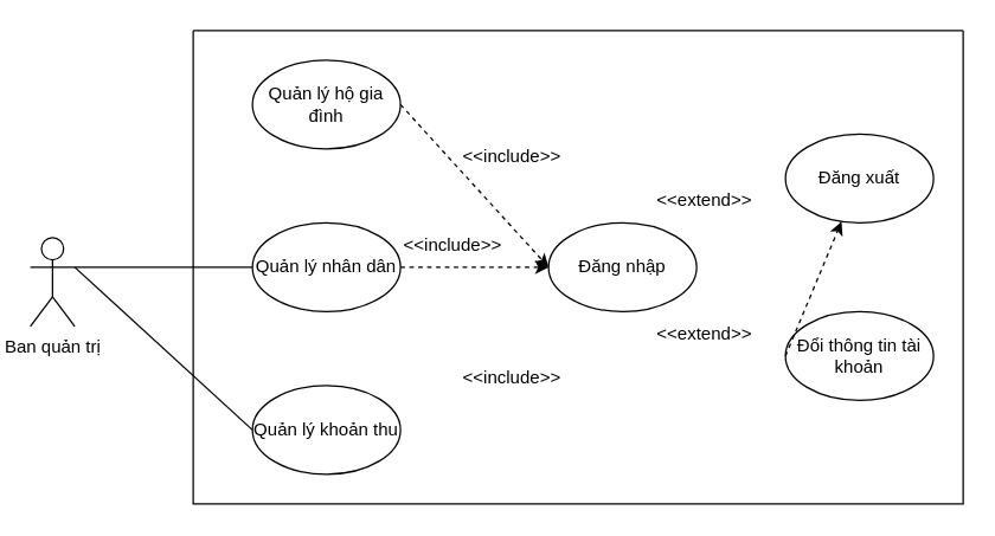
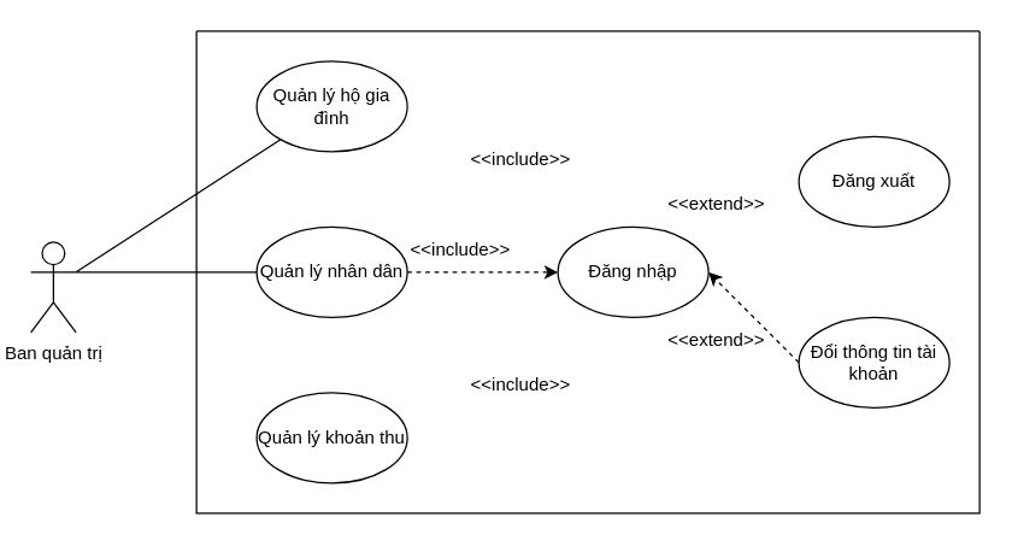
  <mxCell id="0" />
  <mxCell id="1" parent="0" />
  <mxCell id="2" value="Ban quản trị" style="shape=umlActor;verticalLabelPosition=bottom;verticalAlign=top;html=1;outlineConnect=0;" parent="1" vertex="1"><mxGeometry x="20" y="160" width="30" height="60" as="geometry" /></mxCell>
  <mxCell id="3" value="Quản lý nhân dân" style="ellipse;whiteSpace=wrap;html=1;" parent="1" vertex="1"><mxGeometry x="170" y="150" width="100" height="60" as="geometry" /></mxCell>
  <mxCell id="4" value="Quản lý khoản thu" style="ellipse;whiteSpace=wrap;html=1;" parent="1" vertex="1"><mxGeometry x="170" y="260" width="100" height="60" as="geometry" /></mxCell>
  <mxCell id="5" value="Quản lý hộ gia đình" style="ellipse;whiteSpace=wrap;html=1;" parent="1" vertex="1"><mxGeometry x="170" y="40" width="100" height="60" as="geometry" /></mxCell>
- <mxCell id="6" value="" style="endArrow=none;html=1;rounded=0;entryX=0;entryY=0.5;entryDx=0;entryDy=0;exitX=1;exitY=0.333;exitDx=0;exitDy=0;exitPerimeter=0;" parent="1" source="2" target="4" edge="1"><mxGeometry width="50" height="50" relative="1" as="geometry"><mxPoint x="-170" y="190" as="sourcePoint" /><mxPoint x="-120" y="140" as="targetPoint" /></mxGeometry></mxCell>
+ <mxCell id="6" value="" style="endArrow=none;html=1;rounded=0;exitX=1;exitY=0.333;exitDx=0;exitDy=0;exitPerimeter=0;" parent="1" source="2" target="5" edge="1"><mxGeometry width="50" height="50" relative="1" as="geometry"><mxPoint x="-170" y="190" as="sourcePoint" /><mxPoint x="-120" y="140" as="targetPoint" /></mxGeometry></mxCell>
  <mxCell id="7" value="" style="endArrow=none;html=1;rounded=0;entryX=0;entryY=0.5;entryDx=0;entryDy=0;exitX=1;exitY=0.333;exitDx=0;exitDy=0;exitPerimeter=0;" parent="1" source="2" target="3" edge="1"><mxGeometry width="50" height="50" relative="1" as="geometry"><mxPoint x="-240" y="30" as="sourcePoint" /><mxPoint x="210" y="210" as="targetPoint" /></mxGeometry></mxCell>
  <mxCell id="8" value="Đăng nhập" style="ellipse;whiteSpace=wrap;html=1;" parent="1" vertex="1"><mxGeometry x="370" y="150" width="100" height="60" as="geometry" /></mxCell>
- <mxCell id="9" value="" style="endArrow=classic;html=1;rounded=0;exitX=1;exitY=0.5;exitDx=0;exitDy=0;dashed=1;entryX=0;entryY=0.5;entryDx=0;entryDy=0;" parent="1" source="5" target="8" edge="1"><mxGeometry width="50" height="50" relative="1" as="geometry"><mxPoint x="300" y="-110" as="sourcePoint" /><mxPoint x="530" y="50" as="targetPoint" /></mxGeometry></mxCell>
  <mxCell id="10" value="" style="endArrow=classic;html=1;rounded=0;exitX=1;exitY=0.5;exitDx=0;exitDy=0;entryX=0;entryY=0.5;entryDx=0;entryDy=0;dashed=1;" parent="1" source="3" target="8" edge="1"><mxGeometry width="50" height="50" relative="1" as="geometry"><mxPoint x="310" y="-100" as="sourcePoint" /><mxPoint x="570" y="90" as="targetPoint" /></mxGeometry></mxCell>
  <mxCell id="11" value="&amp;lt;&amp;lt;include&amp;gt;&amp;gt;" style="text;html=1;align=center;verticalAlign=middle;resizable=0;points=[];autosize=1;strokeColor=none;fillColor=none;" parent="1" vertex="1"><mxGeometry x="300" y="90" width="90" height="30" as="geometry" /></mxCell>
  <mxCell id="12" value="&amp;lt;&amp;lt;include&amp;gt;&amp;gt;" style="text;html=1;align=center;verticalAlign=middle;resizable=0;points=[];autosize=1;strokeColor=none;fillColor=none;" parent="1" vertex="1"><mxGeometry x="260" y="150" width="90" height="30" as="geometry" /></mxCell>
  <mxCell id="13" value="&amp;lt;&amp;lt;include&amp;gt;&amp;gt;" style="text;html=1;align=center;verticalAlign=middle;resizable=0;points=[];autosize=1;strokeColor=none;fillColor=none;" parent="1" vertex="1"><mxGeometry x="300" y="240" width="90" height="30" as="geometry" /></mxCell>
  <mxCell id="14" value="&amp;lt;&amp;lt;extend&amp;gt;&amp;gt;" style="text;html=1;align=center;verticalAlign=middle;resizable=0;points=[];autosize=1;strokeColor=none;fillColor=none;" parent="1" vertex="1"><mxGeometry x="430" y="120" width="90" height="30" as="geometry" /></mxCell>
  <mxCell id="15" value="Đăng xuất" style="ellipse;whiteSpace=wrap;html=1;" parent="1" vertex="1"><mxGeometry x="530" y="90" width="100" height="60" as="geometry" /></mxCell>
  <mxCell id="16" value="Đổi thông tin tài khoản" style="ellipse;whiteSpace=wrap;html=1;" parent="1" vertex="1"><mxGeometry x="530" y="210" width="100" height="60" as="geometry" /></mxCell>
- <mxCell id="17" value="" style="endArrow=classic;html=1;rounded=0;exitX=0;exitY=0.5;exitDx=0;exitDy=0;dashed=1;" parent="1" source="16" target="15" edge="1"><mxGeometry width="50" height="50" relative="1" as="geometry"><mxPoint x="740" y="10" as="sourcePoint" /><mxPoint x="640" y="60" as="targetPoint" /></mxGeometry></mxCell>
+ <mxCell id="17" value="" style="endArrow=classic;html=1;rounded=0;exitX=0;exitY=0.5;exitDx=0;exitDy=0;entryX=1;entryY=0.5;entryDx=0;entryDy=0;dashed=1;" parent="1" source="16" target="8" edge="1"><mxGeometry width="50" height="50" relative="1" as="geometry"><mxPoint x="740" y="10" as="sourcePoint" /><mxPoint x="640" y="60" as="targetPoint" /></mxGeometry></mxCell>
  <mxCell id="18" value="&amp;lt;&amp;lt;extend&amp;gt;&amp;gt;" style="text;html=1;align=center;verticalAlign=middle;resizable=0;points=[];autosize=1;strokeColor=none;fillColor=none;" parent="1" vertex="1"><mxGeometry x="430" y="210" width="90" height="30" as="geometry" /></mxCell>
  <mxCell id="19" value="" style="swimlane;startSize=0;" parent="1" vertex="1"><mxGeometry x="130" y="20" width="520" height="320" as="geometry"><mxRectangle x="480" y="520" width="50" height="40" as="alternateBounds" /></mxGeometry></mxCell>
